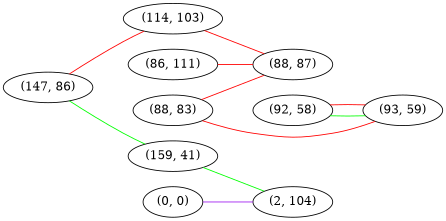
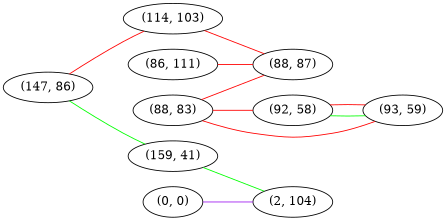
  graph {
    rankdir=LR
    edge [color=red weight=1]
    "(88, 83)"
    "(88, 87)"
    "(92, 58)"
    "(93, 59)"
    "(0, 0)"
    "(2, 104)"
    "(147, 86)"
    "(159, 41)"
    "(114, 103)"
    "(86, 111)"
    "(88, 83)" -- "(88, 87)"
+   "(88, 83)" -- "(92, 58)"
    "(88, 83)" -- "(93, 59)"
    "(92, 58)" -- "(93, 59)" [color=green weight=2]
    "(92, 58)" -- "(93, 59)"
    "(0, 0)" -- "(2, 104)" [color=purple weight=4]
    "(147, 86)" -- "(159, 41)" [color=green]
    "(147, 86)" -- "(114, 103)"
    "(159, 41)" -- "(2, 104)" [color=green weight=2]
    "(114, 103)" -- "(88, 87)"
    "(86, 111)" -- "(88, 87)"
  }
